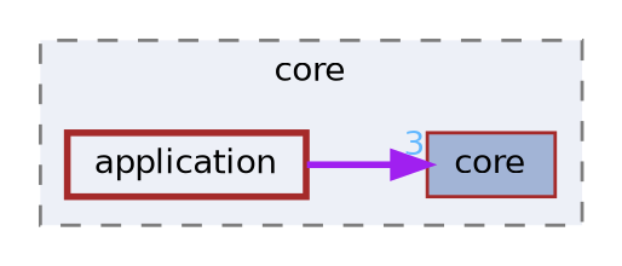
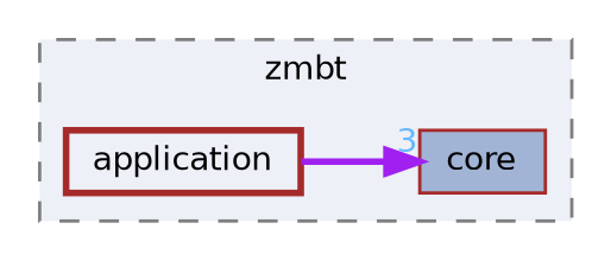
  digraph {
    compound=true
    rankdir=LR
    node [color=brown fontname=Helvetica fontsize=10 shape=box]
    n1 [fillcolor="#a2b4d6" height=0.2 label=core style=filled width=0.4]
    n2 [fillcolor="#edf0f7" height=0.2 label=application style="filled,bold" width=0.4]
    subgraph cluster_1 {
      bgcolor="#edf0f7"
      fontname=Helvetica
      fontsize=10
-     label=core
+     label=zmbt
      pencolor=grey50
      style="filled,dashed"
      n1
      n2
    }
    n2 -> n1 [color=purple fontcolor=steelblue1 fontname=Helvetica fontsize=10 headlabel=3 labeldistance=1.5 labelfontname=Helvetica labelfontsize=10 style=bold]
  }
